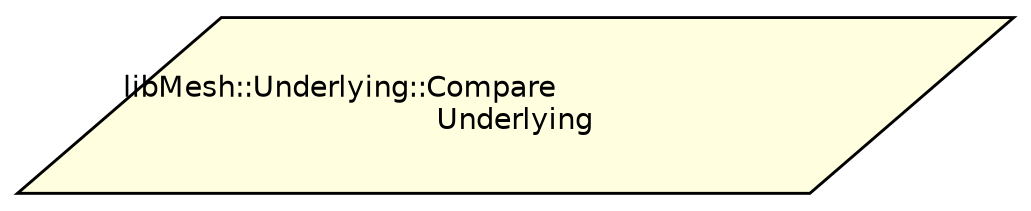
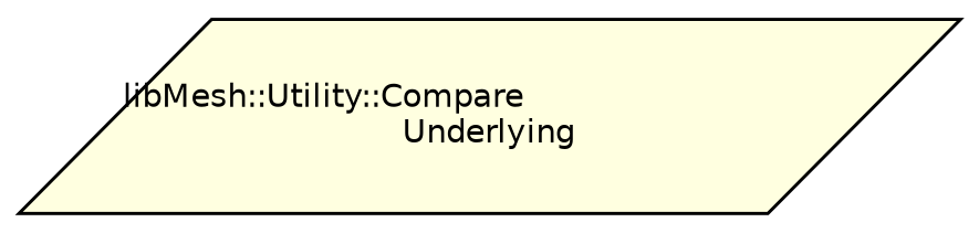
  digraph {
    rankdir=LR
-   n1 [color=black fillcolor=lightyellow fontname=Helvetica fontsize=10 height=0.2 label="libMesh::Underlying::Compare\lUnderlying" shape=parallelogram style=filled width=0.4]
+   n1 [color=black fillcolor=lightyellow fontname=Helvetica fontsize=10 height=0.2 label="libMesh::Utility::Compare\lUnderlying" shape=parallelogram style=filled width=0.4]
  }
